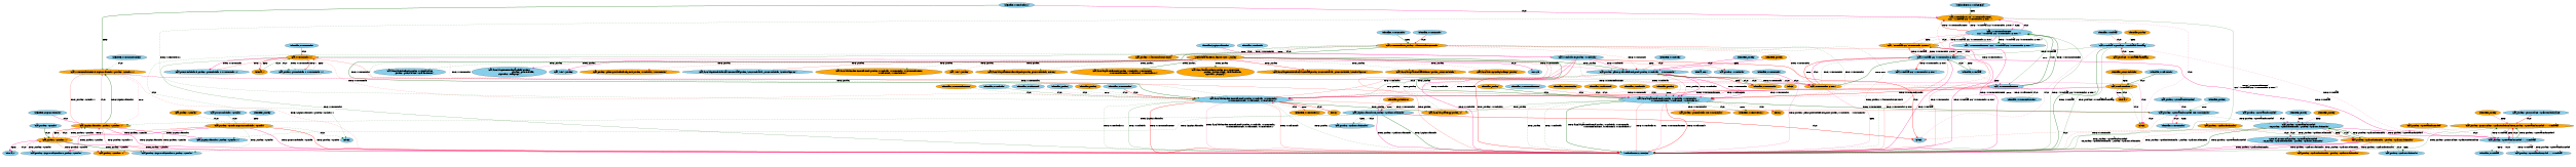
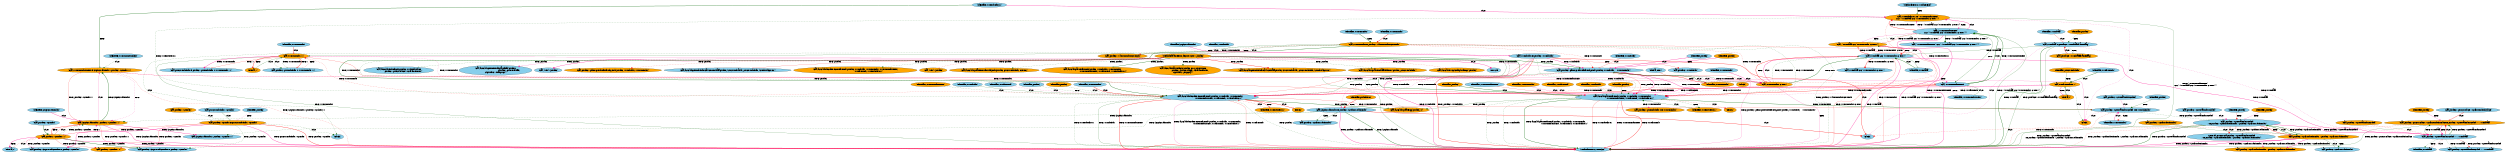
  digraph {
    node [fillcolor=skyblue style=filled]
    edge [arrowhead=box color=darkgreen style=bold]
    n1 [fillcolor=orange label="(Call,ps_dec->ps_cur_slice->u2_first_mb_in_slice = ps_dec->u2_total_mbs_coded << u1_mbaff)"]
    n2 [label="(Call,ps_dec->u2_total_mbs_coded << u1_mbaff)"]
    n3 [label="(MethodReturn,WORD32)"]
    n4 [label="(Block,)"]
    n5 [label="(Call,ps_dec->u2_total_mbs_coded << u1_mbaff)"]
    n6 [label="(Identifier,u1_mbaff)"]
    n7 [label="(Call,ps_dec->u2_total_mbs_coded\n >= ps_dec->u2_frm_ht_in_mbs * ps_dec->u2_frm_wd_in_mbs)"]
    n8 [fillcolor=orange label="(Call,ps_dec->u2_frm_ht_in_mbs * ps_dec->u2_frm_wd_in_mbs)"]
    n9 [label="(ControlStructure,if(ps_dec->u2_total_mbs_coded\n >= ps_dec->u2_frm_ht_in_mbs * ps_dec->u2_frm_wd_in_mbs))"]
    n10 [fillcolor=orange label="(Call,ps_dec->u2_frm_ht_in_mbs * ps_dec->u2_frm_wd_in_mbs)"]
    n11 [label="(Call,ps_dec->u2_frm_wd_in_mbs)"]
    n12 [label="(Call,ps_dec->u2_total_mbs_coded += u1_num_mbs)"]
    n13 [fillcolor=orange label="(Block,)"]
    n14 [label="(Identifier,u1_num_mbs)"]
    n15 [label="(Call,ih264d_decode_recon_tfr_nmb(ps_dec, u1_mb_idx, u1_num_mbs,\n                             u1_num_mbs_next, u1_tfr_n_mb, u1_end_of_row))"]
    n16 [fillcolor=orange label="(Identifier,u1_end_of_row)"]
    n17 [fillcolor=orange label="(Call,ih264d_update_qp(ps_dec, 0))"]
    n18 [fillcolor=orange label="(Block,)"]
    n19 [label="(Call,ps_dec->pf_mvpred_ref_tfr_nby2mb(ps_dec, u1_mb_idx,    u1_num_mbs))"]
    n20 [fillcolor=orange label="(Call,u1_num_mbs & 0x01)"]
    n21 [label="(Call,ih264d_parse_tfr_nmb(ps_dec, u1_mb_idx, u1_num_mbs,\n                            u1_num_mbs_next, u1_tfr_n_mb, u1_end_of_row))"]
    n22 [fillcolor=orange label="(Block,)"]
    n23 [fillcolor=orange label="(Identifier,u1_num_mbs)"]
    n24 [label="(Call,u1_mbaff && (u1_num_mbs & 0x01))"]
    n25 [fillcolor=orange label="(Block,)"]
    n26 [fillcolor=orange label="(Call,ps_dec->ps_nmb_info += u1_num_mbs)"]
    n27 [fillcolor=orange label="(Identifier,u1_end_of_row)"]
    n28 [fillcolor=orange label="(MethodParameterIn,dec_struct_t * ps_dec)"]
    n29 [label="(Call,ih264d_end_of_pic(ps_dec, u1_is_idr_slice,\n                ps_dec->ps_cur_slice->u2_frame_num))"]
    n30 [label="(Call,ih264d_get_next_display_field(ps_dec,\n                                              ps_dec->ps_out_buffer,\n &(ps_dec->s_disp_op)))"]
    n31 [label="(Call,(void *)ps_dec)"]
    n32 [fillcolor=orange label="(Call,ps_dec->pf_mvpred_ref_tfr_nby2mb(ps_dec, u1_mb_idx, u1_num_mbs))"]
    n33 [label="(Call,ih264d_get_mb_info_cavlc_nonmbaff(ps_dec, i2_cur_mb_addr, ps_cur_mb_info, i2_mb_skip_run))"]
    n34 [fillcolor=orange label="(Call,ih264d_decode_recon_tfr_nmb(ps_dec, u1_mb_idx, u1_num_mbs, u1_num_mbs_next,\n                                             u1_tfr_n_mb, u1_end_of_row))"]
    n35 [fillcolor=orange label="(Call,(void *)ps_dec)"]
    n36 [fillcolor=orange label="(Call,ih264d_update_nnz_for_skipmb(ps_dec, ps_cur_mb_info, CAVLC))"]
    n37 [fillcolor=orange label="(Call,ih264d_parse_tfr_nmb(ps_dec, u1_mb_idx, u1_num_mbs,\n                                     u1_num_mbs_next, u1_tfr_n_mb, u1_end_of_row))"]
    n38 [fillcolor=orange label="(Call,ih264d_start_of_pic(ps_dec, poc, ps_cur_poc,\n                        ps_dec->ps_cur_slice->u2_frame_num,\n &ps_dec->ps_pps[j]))"]
    n39 [fillcolor=orange label="(Call,ih264d_get_mb_info_cavlc_mbaff(ps_dec, i2_cur_mb_addr, ps_cur_mb_info, i2_mb_skip_run))"]
    n40 [fillcolor=orange label="(Call,ih264d_update_mbaff_left_nnz(ps_dec, ps_cur_mb_info))"]
    n41 [fillcolor=orange label="(Call,ih264d_err_pic_dispbuf_mgr(ps_dec))"]
    1000129
    n43 [label="(Call,u1_mb_idx = ps_dec->u1_mb_idx)"]
    n44 [label="(Call,ps_dec->u1_mb_idx)"]
    n45 [fillcolor=orange label="(Call,u1_num_mbs = ps_dec->u4_num_mbs_cur_nmb)"]
    n46 [fillcolor=orange label="(Call,u1_num_mbs - 1)"]
    n47 [label="(Block,)"]
    n48 [fillcolor=orange label="(Call,ps_dec->u4_num_mbs_cur_nmb)"]
    n49 [fillcolor=orange label="(Literal,1)"]
    n50 [label="(Call,ps_dec->ps_nmb_info + u1_num_mbs - 1)"]
    n51 [label="(Call,ps_cur_mb_info = ps_dec->ps_nmb_info + u1_num_mbs - 1)"]
    n52 [fillcolor=orange label="(Call,!(u1_mbaff && (u1_num_mbs & 0x01)))"]
    n53 [label="(Call,u1_mbaff && (u1_num_mbs & 0x01))"]
    n54 [label="(Identifier,u1_mbaff)"]
    n55 [label="(Literal,0x01)"]
    n56 [label="(Call,!u1_num_mbs_next)"]
    n57 [label="(Call,(!u1_num_mbs_next)\n && (!(u1_mbaff && (u1_num_mbs & 0x01))))"]
    n58 [label="(Identifier,u1_num_mbs_next)"]
    n59 [fillcolor=orange label="(Call,u1_end_of_row = (!u1_num_mbs_next)\n && (!(u1_mbaff && (u1_num_mbs & 0x01))))"]
    n60 [label="(Call,(!u1_num_mbs_next) && (!(u1_mbaff && (u1_num_mbs & 0x01))))"]
    n61 [fillcolor=orange label="(Call,u1_num_mbs_next = i2_pic_wdin_mbs - ps_dec->u2_mbx - 1)"]
    n62 [fillcolor=orange label="(Call,i2_pic_wdin_mbs - ps_dec->u2_mbx - 1)"]
    n63 [fillcolor=orange label="(Call,ps_dec->u2_mbx - 1)"]
    n64 [label="(Call,i2_pic_wdin_mbs - ps_dec->u2_mbx - 1)"]
    n65 [label="(Call,ps_dec->i2_prev_slice_mbx = ps_dec->u2_mbx)"]
    n66 [fillcolor=orange label="(Call,ps_dec->u2_mbx - 1)"]
    n67 [label="(Call,ps_dec->i2_prev_slice_mbx = ps_dec->u2_mbx)"]
    n68 [label="(Literal,1)"]
    n69 [label="(Call,i2_pic_wdin_mbs = ps_dec->u2_frm_wd_in_mbs)"]
    n70 [label="(Call,ps_dec->u2_frm_wd_in_mbs)"]
    n71 [fillcolor=orange label="(Call,ps_dec->u2_mbx = ps_cur_mb_info->u2_mbx)"]
    n72 [label="(Call,ps_cur_mb_info->u2_mbx)"]
    n73 [fillcolor=orange label="(Call,u1_tfr_n_mb = 1)"]
    n74 [fillcolor=orange label="(Literal,1)"]
    n75 [label="(Call,u1_mbaff = ps_slice->u1_mbaff_frame_flag)"]
    n76 [fillcolor=orange label="(Call,ps_slice->u1_mbaff_frame_flag)"]
    n77 [label="(Call,ps_dec->u2_mbx)"]
    n78 [fillcolor=orange label="(Identifier,ps_cur_mb_info)"]
    n79 [label="(Identifier,ps_dec)"]
    n80 [fillcolor=orange label="(Identifier,ps_dec)"]
    n81 [label="(Identifier,u1_num_mbs_next)"]
    n82 [fillcolor=orange label="(Identifier,u1_num_mbs_next)"]
    n83 [label="(Call,ps_dec->u2_total_mbs_coded)"]
    n84 [label="(Identifier,ps_dec)"]
    n85 [fillcolor=orange label="(Call,ps_dec->u2_total_mbs_coded)"]
    n86 [fillcolor=orange label="(Identifier,ps_dec)"]
    n87 [fillcolor=orange label="(Identifier,ps_bitstrm)"]
    n88 [label="(Identifier,ps_dec)"]
    n89 [label="(Identifier,u1_num_mbs_next)"]
    n90 [fillcolor=orange label="(Identifier,u1_num_mbs)"]
    n91 [label="(Identifier,u1_mb_idx)"]
    n92 [label="(Identifier,i2_pic_wdin_mbs)"]
    n93 [label="(Identifier,u1_num_mbs)"]
    n94 [label="(Identifier,u1_mbaff)"]
    n95 [label="(Identifier,u1_num_mbs)"]
    n96 [label="(Identifier,u1_num_mbs)"]
    n97 [fillcolor=orange label="(Identifier,u1_tfr_n_mb)"]
    n98 [label="(Identifier,ps_dec)"]
    n99 [fillcolor=orange label="(Identifier,ps_dec)"]
    n100 [label="(Identifier,u1_mb_idx)"]
    n101 [label="(Identifier,u1_mb_idx)"]
    n102 [label="(Identifier,u1_tfr_n_mb)"]
    n103 [label="(Identifier,u1_tfr_n_mb)"]
    n104 [fillcolor=orange label="(Identifier,ps_dec)"]
    n105 [label="(Identifier,ps_dec)"]
    n106 [label="(Identifier,u1_num_mbs)"]
    n107 [fillcolor=orange label="(Call,ps_dec->u2_mbx)"]
    n108 [fillcolor=orange label="(Identifier,u1_mb_idx)"]
    n109 [fillcolor=orange label="(Identifier,ps_dec)"]
    n110 [label="(Identifier,u1_end_of_row)"]
    n111 [fillcolor=orange label="(Identifier,ps_dec)"]
    n112 [label="(Call,ps_dec->u2_total_mbs_coded)"]
    n113 [label="(Identifier,i2_pic_wdin_mbs)"]
    n114 [label="(Identifier,u1_num_mbs)"]
    n115 [fillcolor=orange label="(Identifier,ps_dec)"]
    n116 [label="(MethodReturn,u1_slice_end)"]
    n117 [fillcolor=orange label="(Call,ps_dec->u2_frm_ht_in_mbs)"]
    n118 [label="(Call,ps_dec->ps_cur_slice->u2_first_mb_in_slice)"]
    n1 -> n2 [color=deeppink label="CFG: "]
    n1 -> n3 [label="DDG: ps_dec->ps_cur_slice->u2_first_mb_in_slice" style=solid]
    n1 -> n4 [color=red label="AST: " style=dashed]
    n2 -> n1 [color=red label="AST: "]
    n2 -> n1 [arrowhead=dot label="DDG: ps_dec->u2_total_mbs_coded"]
    n2 -> n1 [label="DDG: u1_mbaff" style=solid]
    n2 -> n5 [arrowhead=dot color=red label="DDG: ps_dec->u2_total_mbs_coded" style=solid]
    n2 -> n5 [arrowhead=odot label="DDG: u1_mbaff" style=dashed]
    n2 -> n6 [arrowhead=dot label="CFG: " style=dashed]
    n6 -> n2 [arrowhead=odot color=red label="AST: " style=dashed]
    n7 -> n2 [color=deeppink label="DDG: ps_dec->u2_total_mbs_coded"]
    n7 -> n3 [label="DDG: ps_dec->u2_total_mbs_coded\n >= ps_dec->u2_frm_ht_in_mbs * ps_dec->u2_frm_wd_in_mbs" style=solid]
    n7 -> n3 [arrowhead=dot color=red label="DDG: ps_dec->u2_frm_ht_in_mbs * ps_dec->u2_frm_wd_in_mbs" style=dashed]
    n7 -> n3 [label="DDG: ps_dec->u2_total_mbs_coded"]
    n7 -> n8 [color=red label="CFG: "]
    n7 -> n9 [color=red label="AST: " style=solid]
    n8 -> n3 [arrowhead=dot color=deeppink label="DDG: ps_dec->u2_frm_wd_in_mbs"]
    n8 -> n3 [arrowhead=dot color=deeppink label="DDG: ps_dec->u2_frm_ht_in_mbs"]
    n8 -> n7 [arrowhead=dot label="AST: "]
    n8 -> n7 [arrowhead=dot label="DDG: ps_dec->u2_frm_ht_in_mbs"]
    n8 -> n7 [arrowhead=odot color=red label="DDG: ps_dec->u2_frm_wd_in_mbs" style=dashed]
    n8 -> n10 [arrowhead=dot color=deeppink label="DDG: ps_dec->u2_frm_ht_in_mbs"]
    n8 -> n10 [arrowhead=dot color=deeppink label="DDG: ps_dec->u2_frm_wd_in_mbs" style=solid]
    n8 -> n11 [label="CFG: " style=dashed]
    n11 -> n8 [arrowhead=odot label="AST: " style=solid]
    n12 -> n3 [arrowhead=dot color=red label="DDG: u1_num_mbs" style=dashed]
    n12 -> n7 [arrowhead=odot label="DDG: ps_dec->u2_total_mbs_coded" style=dashed]
    n12 -> n13 [color=deeppink label="AST: " style=dashed]
    n12 -> n14 [color=red label="CFG: " style=dashed]
    n14 -> n12 [color=deeppink label="AST: "]
    n15 -> n3 [arrowhead=dot color=red label="DDG: u1_tfr_n_mb" style=solid]
    n15 -> n3 [arrowhead=dot label="DDG: ps_dec" style=dashed]
    n15 -> n3 [label="DDG: u1_end_of_row" style=dashed]
    n15 -> n3 [arrowhead=odot label="DDG: u1_mb_idx" style=solid]
    n15 -> n3 [arrowhead=odot color=red label="DDG: u1_num_mbs_next"]
    n15 -> n3 [color=deeppink label="DDG: ih264d_decode_recon_tfr_nmb(ps_dec, u1_mb_idx, u1_num_mbs,\n                             u1_num_mbs_next, u1_tfr_n_mb, u1_end_of_row)" style=solid]
    n15 -> n12 [arrowhead=dot color=red label="DDG: u1_num_mbs" style=solid]
    n15 -> n16 [arrowhead=odot color=red label="CFG: "]
    n15 -> n17 [arrowhead=odot label="DDG: ps_dec"]
    n15 -> n18 [arrowhead=odot color=red label="AST: "]
    n16 -> n15 [arrowhead=dot color=red label="AST: " style=dashed]
    n19 -> n3 [arrowhead=odot color=deeppink label="DDG: ps_dec->pf_mvpred_ref_tfr_nby2mb(ps_dec, u1_mb_idx,    u1_num_mbs)" style=solid]
    n19 -> n15 [arrowhead=odot label="DDG: ps_dec" style=solid]
    n19 -> n15 [arrowhead=dot color=red label="DDG: u1_mb_idx" style=dashed]
    n19 -> n15 [arrowhead=dot color=deeppink label="DDG: u1_num_mbs" style=dashed]
    n19 -> n20 [label="DDG: u1_num_mbs" style=solid]
    n19 -> n21 [color=red label="DDG: ps_dec" style=solid]
    n19 -> n21 [color=deeppink label="DDG: u1_mb_idx"]
    n19 -> n21 [color=deeppink label="DDG: u1_num_mbs"]
    n19 -> n22 [arrowhead=odot label="AST: " style=dashed]
    n19 -> n23 [color=red label="CFG: "]
    n20 -> n3 [arrowhead=dot color=deeppink label="CFG: " style=solid]
    n20 -> n15 [color=red label="DDG: u1_num_mbs" style=dashed]
    n20 -> n21 [color=deeppink label="DDG: u1_num_mbs" style=dashed]
    n20 -> n24 [arrowhead=odot color=deeppink label="AST: "]
    n20 -> n24 [arrowhead=dot label="DDG: u1_num_mbs" style=dashed]
    n20 -> n24 [arrowhead=odot label="DDG: 0x01"]
    n21 -> n3 [arrowhead=dot label="DDG: ps_dec" style=dashed]
    n21 -> n3 [arrowhead=odot label="DDG: u1_mb_idx" style=dashed]
    n21 -> n3 [arrowhead=dot label="DDG: ih264d_parse_tfr_nmb(ps_dec, u1_mb_idx, u1_num_mbs,\n                            u1_num_mbs_next, u1_tfr_n_mb, u1_end_of_row)"]
    n21 -> n3 [arrowhead=odot color=red label="DDG: u1_end_of_row" style=solid]
    n21 -> n3 [arrowhead=odot color=deeppink label="DDG: u1_num_mbs_next" style=solid]
    n21 -> n3 [arrowhead=odot color=red label="DDG: u1_tfr_n_mb"]
    n21 -> n12 [arrowhead=odot label="DDG: u1_num_mbs"]
    n21 -> n17 [label="DDG: ps_dec" style=solid]
    n21 -> n25 [color=red label="AST: " style=dashed]
    n21 -> n26 [color=deeppink label="DDG: u1_num_mbs" style=dashed]
    n21 -> n27 [label="CFG: " style=dashed]
    n23 -> n19 [arrowhead=odot label="AST: "]
    n24 -> n2 [color=deeppink label="DDG: u1_mbaff"]
    n24 -> n3 [arrowhead=odot color=deeppink label="DDG: u1_mbaff"]
    n24 -> n3 [arrowhead=odot color=red label="DDG: u1_num_mbs & 0x01" style=solid]
    n24 -> n20 [arrowhead=odot color=red label="CFG: "]
    n24 -> n52 [label="AST: " style=dashed]
    n24 -> n52 [arrowhead=odot color=red label="DDG: u1_mbaff"]
    n24 -> n52 [arrowhead=odot color=deeppink label="DDG: u1_num_mbs & 0x01" style=solid]
    n24 -> n53 [color=red label="DDG: u1_num_mbs & 0x01"]
    n24 -> n54 [arrowhead=odot label="CFG: " style=solid]
    n27 -> n21 [label="AST: " style=solid]
-   n28 -> n3 [color=red label="DDG: ps_dec" style=solid]
+   n28 -> n3 [label="DDG: ps_dec" style=solid]
    n28 -> n15 [arrowhead=odot label="DDG: ps_dec" style=dashed]
    n28 -> n17 [arrowhead=odot label="CFG: ps_dec" style=dashed]
    n28 -> n19 [label="DDG: ps_dec"]
    n28 -> n21 [arrowhead=odot label="DDG: ps_dec"]
    n28 -> n29 [arrowhead=odot label="DDG: ps_dec" style=dashed]
    n28 -> n30 [color=deeppink label="DDG: ps_dec" style=solid]
    n28 -> n31 [color=deeppink label="DDG: ps_dec"]
    n28 -> n32 [color=red label="DDG: ps_dec" style=dashed]
    n28 -> n33 [arrowhead=odot color=red label="DDG: ps_dec" style=solid]
    n28 -> n34 [arrowhead=dot label="DDG: ps_dec" style=dashed]
    n28 -> n35 [arrowhead=odot color=red label="DDG: ps_dec" style=dashed]
    n28 -> n36 [arrowhead=dot label="DDG: ps_dec" style=dashed]
    n28 -> n37 [arrowhead=odot label="DDG: ps_dec"]
    n28 -> n38 [label="DDG: ps_dec" style=dashed]
    n28 -> n39 [color=red label="DDG: ps_dec"]
    n28 -> n40 [arrowhead=dot label="DDG: ps_dec" style=dashed]
    n28 -> n41 [arrowhead=odot color=red label="DDG: ps_dec" style=dashed]
    n28 -> 1000129 [color=deeppink label="AST: "]
    n43 -> n3 [color=deeppink label="DDG: u1_mb_idx"]
    n43 -> n3 [color=red label="DDG: ps_dec->u1_mb_idx"]
    n43 -> n4 [arrowhead=dot color=red label="AST: "]
    n43 -> n15 [arrowhead=odot color=red label="DDG: u1_mb_idx" style=solid]
    n43 -> n19 [arrowhead=dot color=deeppink label="DDG: u1_mb_idx"]
    n43 -> n21 [label="DDG: u1_mb_idx" style=dashed]
    n43 -> n44 [color=red label="CFG: " style=solid]
    n45 -> n3 [label="DDG: ps_dec->u4_num_mbs_cur_nmb" style=dashed]
    n45 -> n3 [color=red label="DDG: u1_num_mbs" style=solid]
    n45 -> n15 [arrowhead=dot label="DDG: u1_num_mbs"]
    n45 -> n19 [color=red label="DDG: u1_num_mbs" style=dashed]
    n45 -> n20 [arrowhead=odot color=red label="DDG: u1_num_mbs" style=dashed]
    n45 -> n21 [arrowhead=dot label="DDG: u1_num_mbs" style=dashed]
    n45 -> n46 [arrowhead=dot label="DDG: u1_num_mbs" style=solid]
    n45 -> n47 [arrowhead=dot label="AST: " style=dashed]
    n45 -> n48 [color=red label="CFG: " style=dashed]
    n46 -> n3 [arrowhead=odot label="DDG: u1_num_mbs" style=solid]
    n46 -> n15 [arrowhead=odot color=red label="DDG: u1_num_mbs" style=dashed]
    n46 -> n19 [arrowhead=dot color=deeppink label="DDG: u1_num_mbs" style=solid]
    n46 -> n20 [color=deeppink label="DDG: u1_num_mbs" style=dashed]
    n46 -> n21 [arrowhead=odot color=red label="DDG: u1_num_mbs" style=solid]
    n46 -> n49 [arrowhead=dot color=red label="CFG: "]
    n46 -> n50 [label="AST: " style=dashed]
    n46 -> n50 [arrowhead=odot label="DDG: u1_num_mbs" style=dashed]
    n46 -> n50 [arrowhead=odot color=red label="DDG: 1"]
    n46 -> n51 [color=deeppink label="DDG: u1_num_mbs"]
    n46 -> n51 [arrowhead=odot color=red label="DDG: 1" style=solid]
    n48 -> n45 [arrowhead=odot label="AST: " style=solid]
    n49 -> n46 [arrowhead=dot label="AST: " style=solid]
    n50 -> n46 [color=red label="CFG: " style=dashed]
    n52 -> n3 [color=deeppink label="DDG: u1_mbaff && (u1_num_mbs & 0x01)"]
    n52 -> n24 [color=red label="CFG: "]
    n52 -> n57 [arrowhead=odot label="AST: " style=dashed]
    n52 -> n57 [arrowhead=odot color=red label="DDG: u1_mbaff && (u1_num_mbs & 0x01)" style=solid]
    n54 -> n24 [label="AST: "]
    n54 -> n56 [color=deeppink label="CFG: " style=dashed]
    n55 -> n20 [arrowhead=dot color=red label="AST: " style=solid]
    n56 -> n15 [arrowhead=odot color=red label="DDG: u1_num_mbs_next"]
    n56 -> n21 [arrowhead=dot color=red label="DDG: u1_num_mbs_next"]
    n56 -> n57 [arrowhead=dot label="AST: "]
    n56 -> n57 [label="DDG: u1_num_mbs_next"]
    n56 -> n58 [arrowhead=odot color=deeppink label="CFG: " style=dashed]
    n57 -> n3 [color=deeppink label="DDG: !u1_num_mbs_next"]
    n57 -> n3 [arrowhead=dot label="DDG: !(u1_mbaff && (u1_num_mbs & 0x01))" style=solid]
    n57 -> n52 [arrowhead=odot color=deeppink label="CFG: " style=solid]
    n57 -> n56 [arrowhead=dot label="CFG: " style=solid]
    n57 -> n59 [color=deeppink label="AST: "]
    n57 -> n59 [color=red label="DDG: !u1_num_mbs_next"]
    n57 -> n59 [arrowhead=dot color=deeppink label="DDG: !(u1_mbaff && (u1_num_mbs & 0x01))" style=solid]
    n57 -> n60 [label="DDG: !(u1_mbaff && (u1_num_mbs & 0x01))"]
    n58 -> n56 [arrowhead=odot label="AST: " style=solid]
    n59 -> n3 [arrowhead=odot label="DDG: (!u1_num_mbs_next)\n && (!(u1_mbaff && (u1_num_mbs & 0x01)))" style=solid]
    n59 -> n13 [color=deeppink label="AST: " style=dashed]
    n59 -> n15 [label="DDG: u1_end_of_row" style=dashed]
    n59 -> n21 [color=red label="DDG: u1_end_of_row" style=dashed]
    n59 -> n57 [arrowhead=dot color=deeppink label="CFG: " style=dashed]
    n61 -> n3 [arrowhead=odot color=red label="DDG: i2_pic_wdin_mbs - ps_dec->u2_mbx - 1" style=dashed]
    n61 -> n13 [arrowhead=dot color=deeppink label="AST: " style=solid]
    n61 -> n56 [arrowhead=dot color=red label="DDG: u1_num_mbs_next" style=dashed]
    n61 -> n62 [color=deeppink label="CFG: " style=dashed]
    n62 -> n3 [color=red label="DDG: ps_dec->u2_mbx - 1" style=solid]
    n62 -> n3 [arrowhead=odot color=deeppink label="DDG: i2_pic_wdin_mbs"]
    n62 -> n61 [arrowhead=dot color=deeppink label="AST: " style=solid]
    n62 -> n61 [label="DDG: i2_pic_wdin_mbs"]
    n62 -> n61 [arrowhead=odot color=red label="DDG: ps_dec->u2_mbx - 1" style=solid]
    n62 -> n63 [arrowhead=odot color=red label="CFG: "]
    n62 -> n64 [arrowhead=dot color=deeppink label="DDG: i2_pic_wdin_mbs"]
    n63 -> n3 [color=deeppink label="DDG: ps_dec->u2_mbx"]
    n63 -> n62 [arrowhead=dot color=red label="AST: " style=solid]
    n63 -> n62 [label="DDG: ps_dec->u2_mbx" style=dashed]
    n63 -> n62 [color=deeppink label="DDG: 1" style=dashed]
    n63 -> n65 [arrowhead=odot color=deeppink label="DDG: ps_dec->u2_mbx" style=solid]
    n63 -> n66 [color=red label="DDG: ps_dec->u2_mbx" style=solid]
    n63 -> n67 [arrowhead=dot label="DDG: ps_dec->u2_mbx"]
    n63 -> n68 [color=deeppink label="CFG: "]
    n68 -> n63 [color=red label="AST: " style=dashed]
    n69 -> n3 [arrowhead=dot label="DDG: i2_pic_wdin_mbs"]
    n69 -> n3 [arrowhead=dot color=deeppink label="DDG: ps_dec->u2_frm_wd_in_mbs"]
    n69 -> n4 [color=red label="AST: "]
    n69 -> n62 [label="DDG: i2_pic_wdin_mbs" style=dashed]
    n69 -> n64 [arrowhead=dot label="DDG: i2_pic_wdin_mbs" style=dashed]
    n69 -> n70 [arrowhead=dot label="CFG: " style=dashed]
    n70 -> n69 [arrowhead=odot label="AST: " style=solid]
    n71 -> n3 [color=deeppink label="DDG: ps_cur_mb_info->u2_mbx"]
    n71 -> n3 [arrowhead=odot color=red label="DDG: ps_dec->u2_mbx"]
    n71 -> n47 [label="AST: " style=dashed]
    n71 -> n63 [arrowhead=odot color=red label="DDG: ps_dec->u2_mbx" style=solid]
    n71 -> n65 [color=deeppink label="DDG: ps_dec->u2_mbx"]
    n71 -> n66 [arrowhead=dot color=red label="DDG: ps_dec->u2_mbx" style=solid]
    n71 -> n67 [label="DDG: ps_dec->u2_mbx" style=dashed]
    n72 -> n71 [arrowhead=odot label="AST: " style=solid]
    n73 -> n13 [label="AST: " style=dashed]
    n73 -> n15 [arrowhead=dot color=deeppink label="DDG: u1_tfr_n_mb"]
    n73 -> n21 [color=deeppink label="DDG: u1_tfr_n_mb" style=dashed]
    n73 -> n74 [arrowhead=odot color=deeppink label="CFG: "]
    n74 -> n73 [arrowhead=odot label="AST: "]
    n75 -> n2 [arrowhead=dot color=deeppink label="DDG: u1_mbaff" style=dashed]
    n75 -> n3 [arrowhead=odot label="DDG: u1_mbaff"]
    n75 -> n3 [label="DDG: ps_slice->u1_mbaff_frame_flag" style=solid]
    n75 -> n4 [arrowhead=odot color=deeppink label="AST: " style=dashed]
    n75 -> n24 [arrowhead=odot label="DDG: u1_mbaff" style=solid]
    n75 -> n76 [arrowhead=odot label="CFG: " style=dashed]
    n76 -> n75 [arrowhead=dot color=red label="AST: "]
    n77 -> n63 [label="AST: "]
    n78 -> n73 [arrowhead=odot label="CFG: " style=solid]
    n79 -> n71 [arrowhead=odot color=deeppink label="CFG: " style=dashed]
    n80 -> n7 [arrowhead=odot color=deeppink label="CFG: " style=solid]
    n81 -> n61 [arrowhead=dot label="AST: " style=dashed]
    n82 -> n15 [arrowhead=odot label="AST: " style=dashed]
    n83 -> n7 [color=deeppink label="AST: " style=dashed]
    n84 -> n7 [color=red label="CFG: " style=solid]
    n85 -> n2 [arrowhead=dot color=red label="AST: " style=dashed]
    n86 -> n21 [arrowhead=odot label="AST: "]
    n87 -> n69 [color=red label="CFG: "]
    n88 -> n12 [label="CFG: " style=solid]
    n89 -> n21 [arrowhead=dot color=red label="AST: " style=solid]
    n90 -> n21 [arrowhead=dot color=deeppink label="AST: " style=solid]
    n91 -> n19 [arrowhead=odot color=red label="AST: " style=solid]
    n92 -> n43 [arrowhead=odot color=deeppink label="CFG: "]
    n92 -> n69 [arrowhead=dot color=deeppink label="AST: " style=dashed]
    n93 -> n45 [arrowhead=dot label="CFG: "]
    n94 -> n75 [arrowhead=odot color=red label="AST: " style=solid]
    n95 -> n20 [color=deeppink label="AST: "]
    n96 -> n45 [arrowhead=dot color=red label="AST: "]
    n97 -> n21 [arrowhead=odot color=deeppink label="AST: " style=dashed]
    n98 -> n19 [arrowhead=odot color=deeppink label="AST: "]
    n99 -> n75 [arrowhead=dot label="CFG: " style=dashed]
    n100 -> n15 [arrowhead=odot label="AST: " style=solid]
    n101 -> n43 [arrowhead=odot color=deeppink label="AST: " style=dashed]
    n102 -> n15 [arrowhead=odot color=deeppink label="AST: " style=dashed]
    n103 -> n73 [label="AST: "]
    n104 -> n1 [color=deeppink label="CFG: " style=solid]
    n105 -> n15 [label="CFG: " style=dashed]
    n106 -> n46 [arrowhead=odot color=red label="AST: "]
    n107 -> n71 [arrowhead=odot label="AST: " style=dashed]
    n108 -> n21 [arrowhead=odot label="AST: " style=dashed]
    n109 -> n19 [arrowhead=dot color=deeppink label="CFG: "]
    n110 -> n59 [color=deeppink label="AST: "]
    n110 -> n61 [arrowhead=odot label="CFG: "]
    n111 -> n15 [label="AST: " style=dashed]
    n112 -> n12 [arrowhead=odot color=deeppink label="AST: " style=solid]
    n113 -> n62 [arrowhead=odot color=deeppink label="AST: "]
    n114 -> n15 [arrowhead=odot color=red label="AST: "]
    n115 -> n21 [arrowhead=dot label="CFG: " style=solid]
    n116 -> n59 [arrowhead=odot label="CFG: "]
    n117 -> n8 [label="AST: " style=solid]
    n118 -> n1 [arrowhead=odot color=red label="AST: "]
  }
